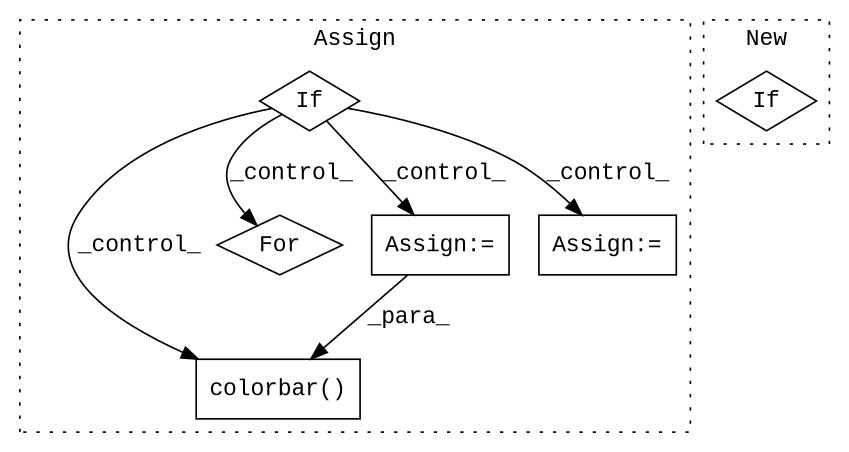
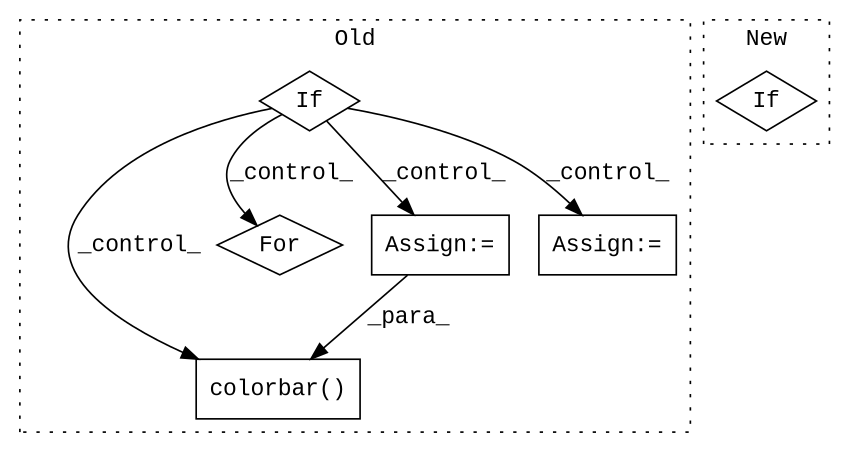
  digraph {
    fontname="Liberation Mono"
    node [a=96 l=3 shape=box fontname="Liberation Mono"]
    edge [fontname="Liberation Mono"]
    n1 [a=75 l="13,10" label="colorbar()" s="556,584"]
    n2 [label=If s=312 shape=diamond]
    n3 [a=107 l="4,14" label=For s="403,431" shape=diamond]
    n4 [a=68 label="Assign:=" s=389]
    n5 [a=68 label="Assign:=" s=349]
    n6 [label=If s=774 shape=diamond]
    subgraph cluster_1 {
-     label=Assign
+     label=Old
      style=dotted
      n1
      n2
      n3
      n4
      n5
    }
    subgraph cluster_2 {
      label=New
      style=dotted
      n6
    }
    n2 -> n1 [label=_control_]
    n2 -> n3 [label=_control_]
    n2 -> n4 [label=_control_]
    n2 -> n5 [label=_control_]
    n4 -> n1 [label=_para_]
  }
